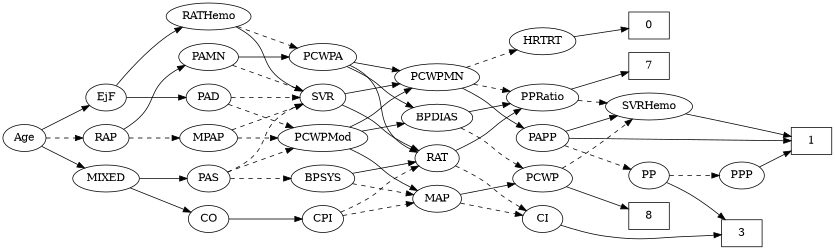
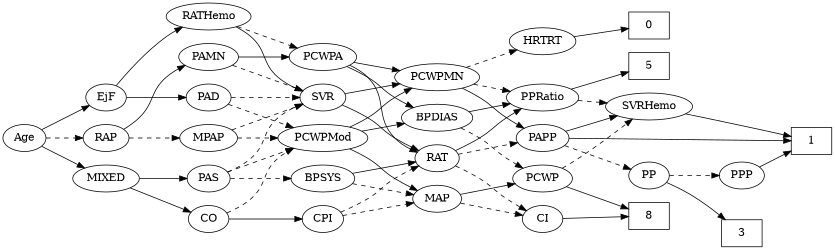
  strict digraph {
    rankdir=LR
    edge [style=solid]
    1 [height=0.5 shape=box width=0.75]
    n2 [height=0.5 label=8 shape=box width=0.75]
    3 [height=0.5 shape=box width=0.75]
    n4 [height=0.5 label=0 shape=box width=0.75]
-   5 [height=0.5 shape=box width=0.75 label=7]
+   5 [height=0.5 shape=box width=0.75]
    Age [height=0.5 width=0.75]
    EjF [height=0.5 width=0.75]
    RAP [height=0.5 width=0.77632]
    MIXED [height=0.5 width=1.1193]
    PAD [height=0.5 width=0.79437]
    RATHemo [height=0.5 width=1.3721]
    MPAP [height=0.5 width=0.97491]
    PAMN [height=0.5 width=1.011]
    CO [height=0.5 width=0.75]
    PAS [height=0.5 width=0.75]
    SVR [height=0.5 width=0.77632]
    PCWPMod [height=0.5 width=1.4443]
    PCWPA [height=0.5 width=1.1555]
    CPI [height=0.5 width=0.75]
    BPSYS [height=0.5 width=1.0471]
    RAT [height=0.5 width=0.75827]
    PCWPMN [height=0.5 width=1.3902]
    MAP [height=0.5 width=0.84854]
    BPDIAS [height=0.5 width=1.1735]
    PPRatio [height=0.5 width=1.1013]
    CI [height=0.5 width=0.75]
    PAPP [height=0.5 width=0.88464]
    HRTRT [height=0.5 width=1.1013]
    PCWP [height=0.5 width=0.97491]
    SVRHemo [height=0.5 width=1.3902]
    PP [height=0.5 width=0.75]
    PPP [height=0.5 width=0.75]
    Age -> EjF
    Age -> RAP [style=dashed]
    Age -> MIXED
    EjF -> PAD
    EjF -> RATHemo
    RAP -> MPAP [style=dashed]
    RAP -> PAMN
    MIXED -> CO
    MIXED -> PAS
    PAD -> SVR [style=dashed]
    PAD -> PCWPMod [style=dashed]
    RATHemo -> SVR
    RATHemo -> PCWPA [style=dashed]
    MPAP -> SVR [style=dashed]
    MPAP -> PCWPMod [style=dashed]
    PAMN -> SVR [style=dashed]
    PAMN -> PCWPA
+   CO -> PCWPMod [style=dashed]
    CO -> CPI
    PAS -> SVR [style=dashed]
    PAS -> PCWPMod [style=dashed]
    PAS -> BPSYS [style=dashed]
    SVR -> RAT
    SVR -> PCWPMN
    PCWPMod -> PCWPMN
    PCWPMod -> MAP
    PCWPMod -> BPDIAS
    PCWPA -> RAT
    PCWPA -> PCWPMN
    PCWPA -> BPDIAS
    CPI -> RAT [style=dashed]
    CPI -> MAP [style=dashed]
    BPSYS -> RAT
    BPSYS -> MAP [style=dashed]
    RAT -> PPRatio
    RAT -> CI [style=dashed]
+   RAT -> PAPP [style=dashed]
    PCWPMN -> PPRatio [style=dashed]
    PCWPMN -> PAPP
    PCWPMN -> HRTRT [style=dashed]
    MAP -> CI [style=dashed]
    MAP -> PCWP
    BPDIAS -> PPRatio
    BPDIAS -> PCWP [style=dashed]
    PPRatio -> 5
    PPRatio -> SVRHemo [style=dashed]
-   CI -> 3
+   CI -> n2
    PAPP -> 1
    PAPP -> SVRHemo
    PAPP -> PP [style=dashed]
    HRTRT -> n4
    PCWP -> n2
    PCWP -> SVRHemo [style=dashed]
    SVRHemo -> 1
    PP -> 3
    PP -> PPP [style=dashed]
    PPP -> 1
  }
